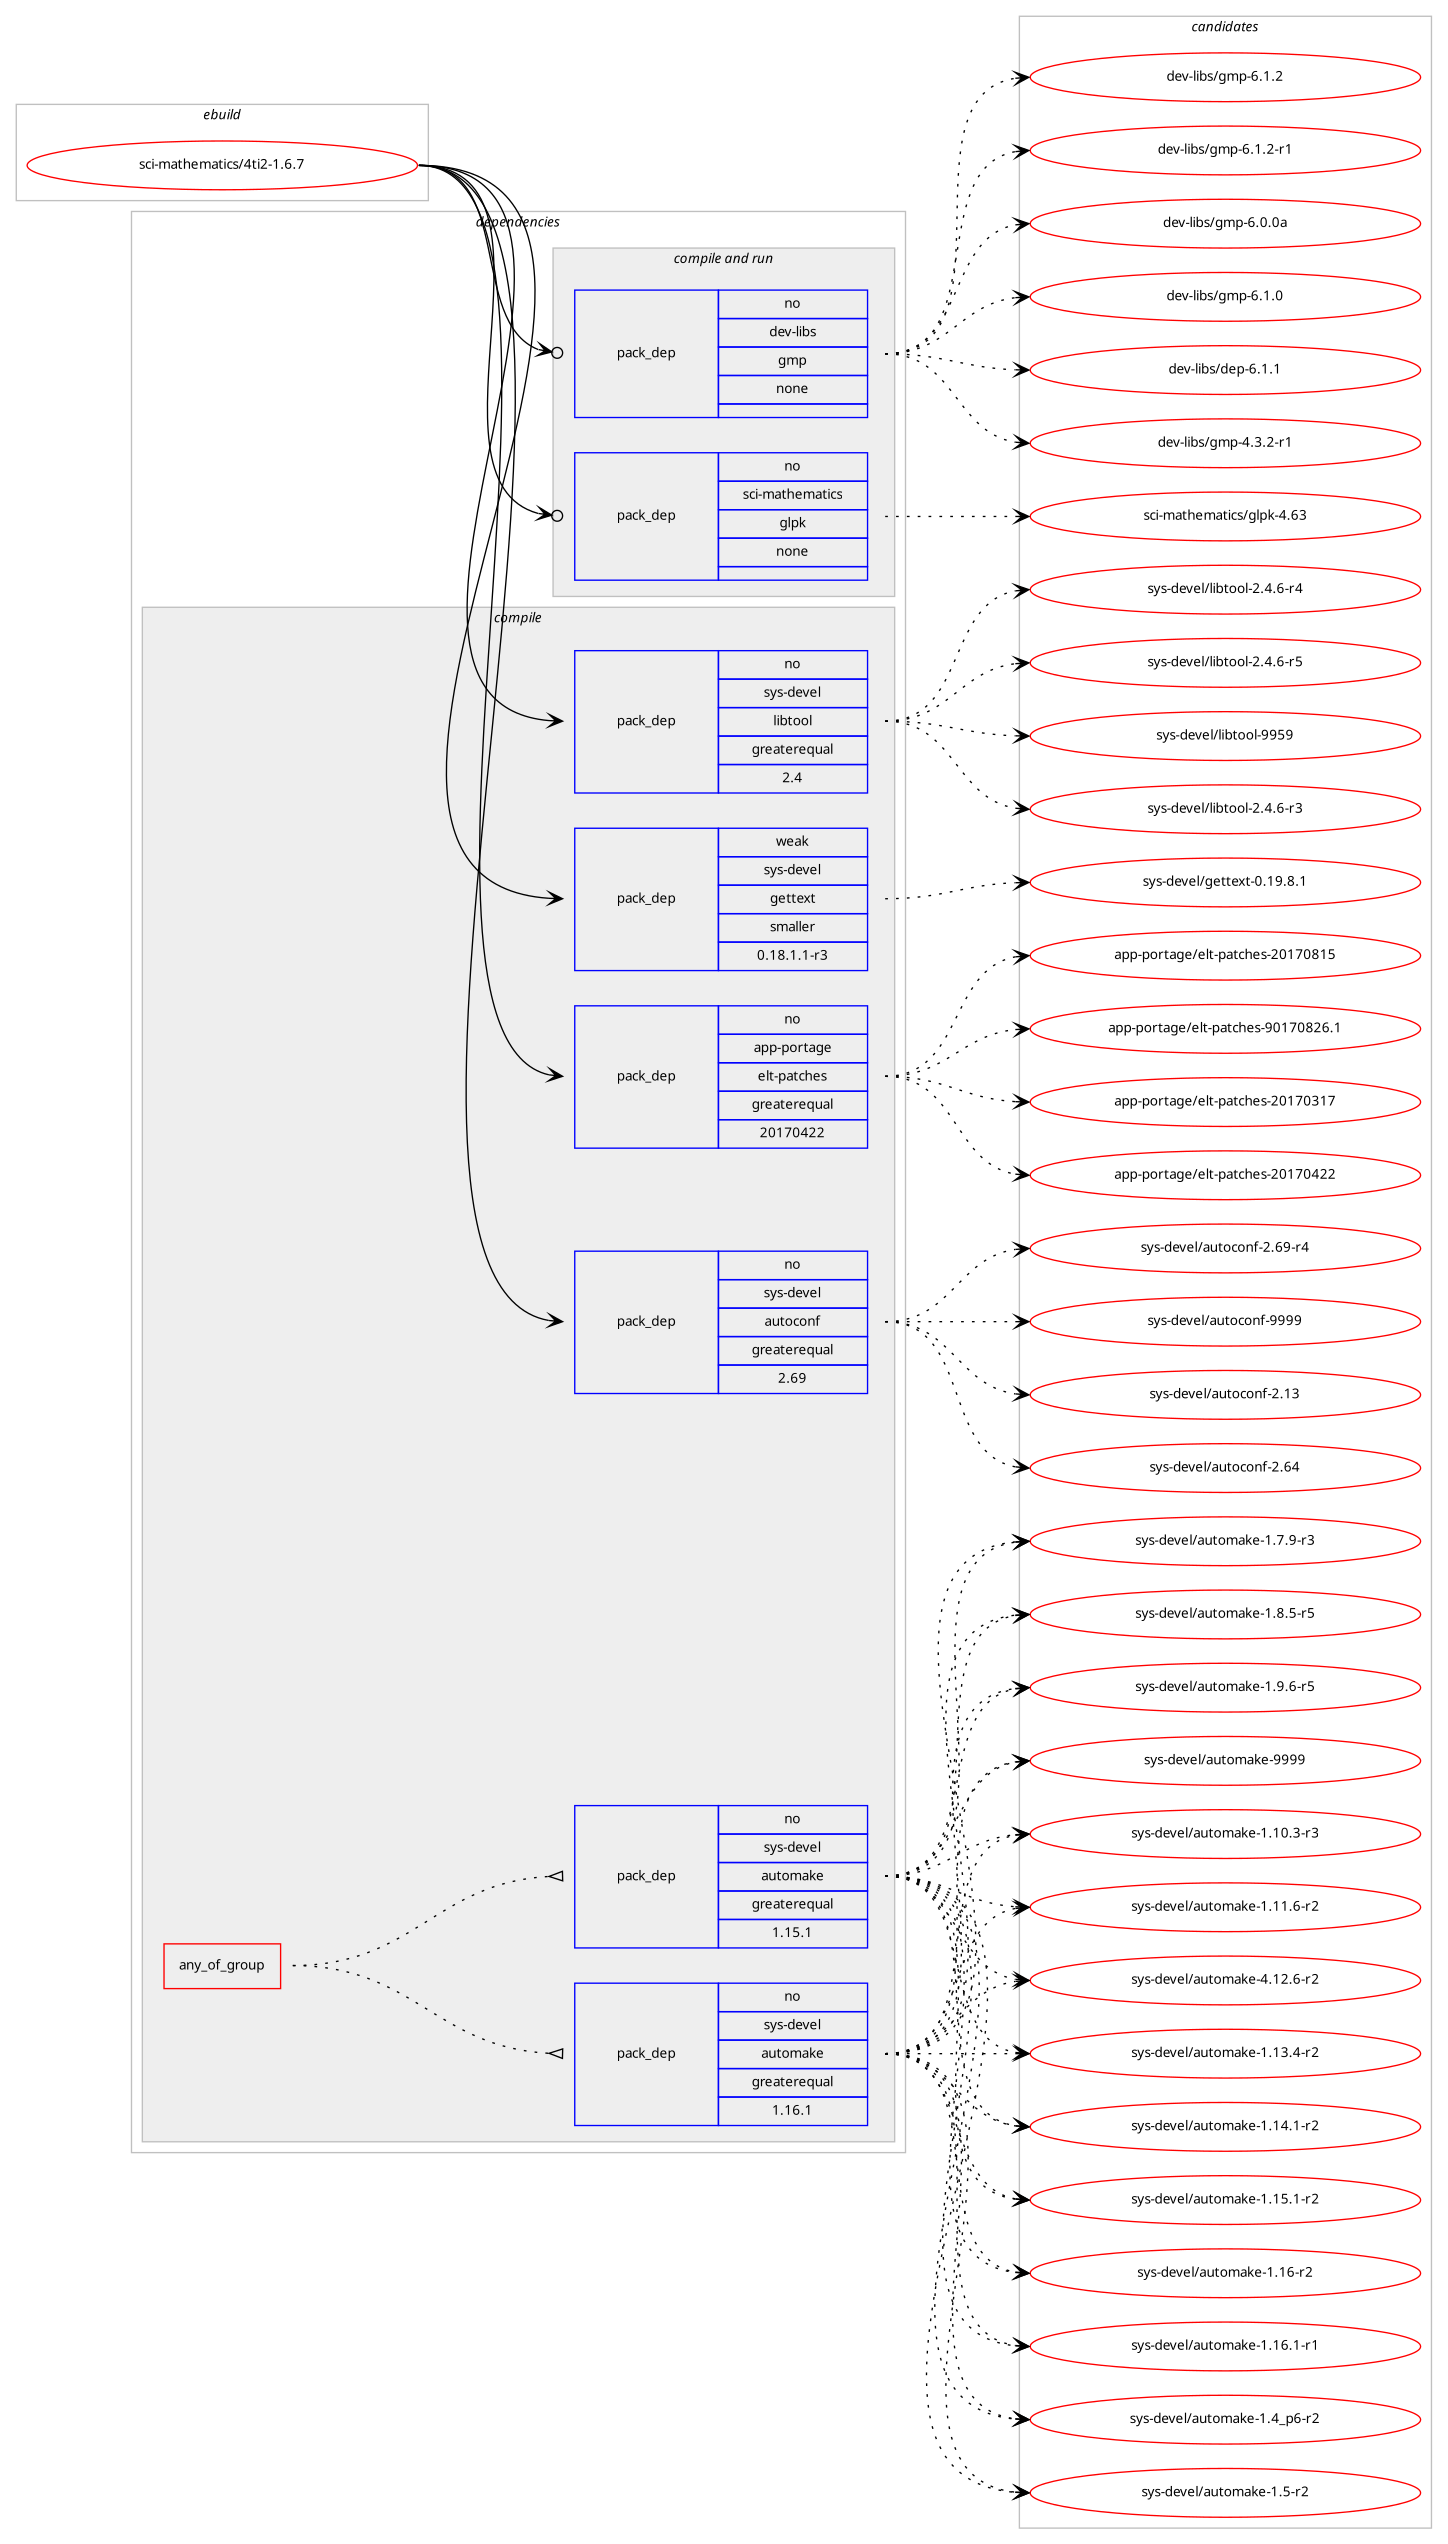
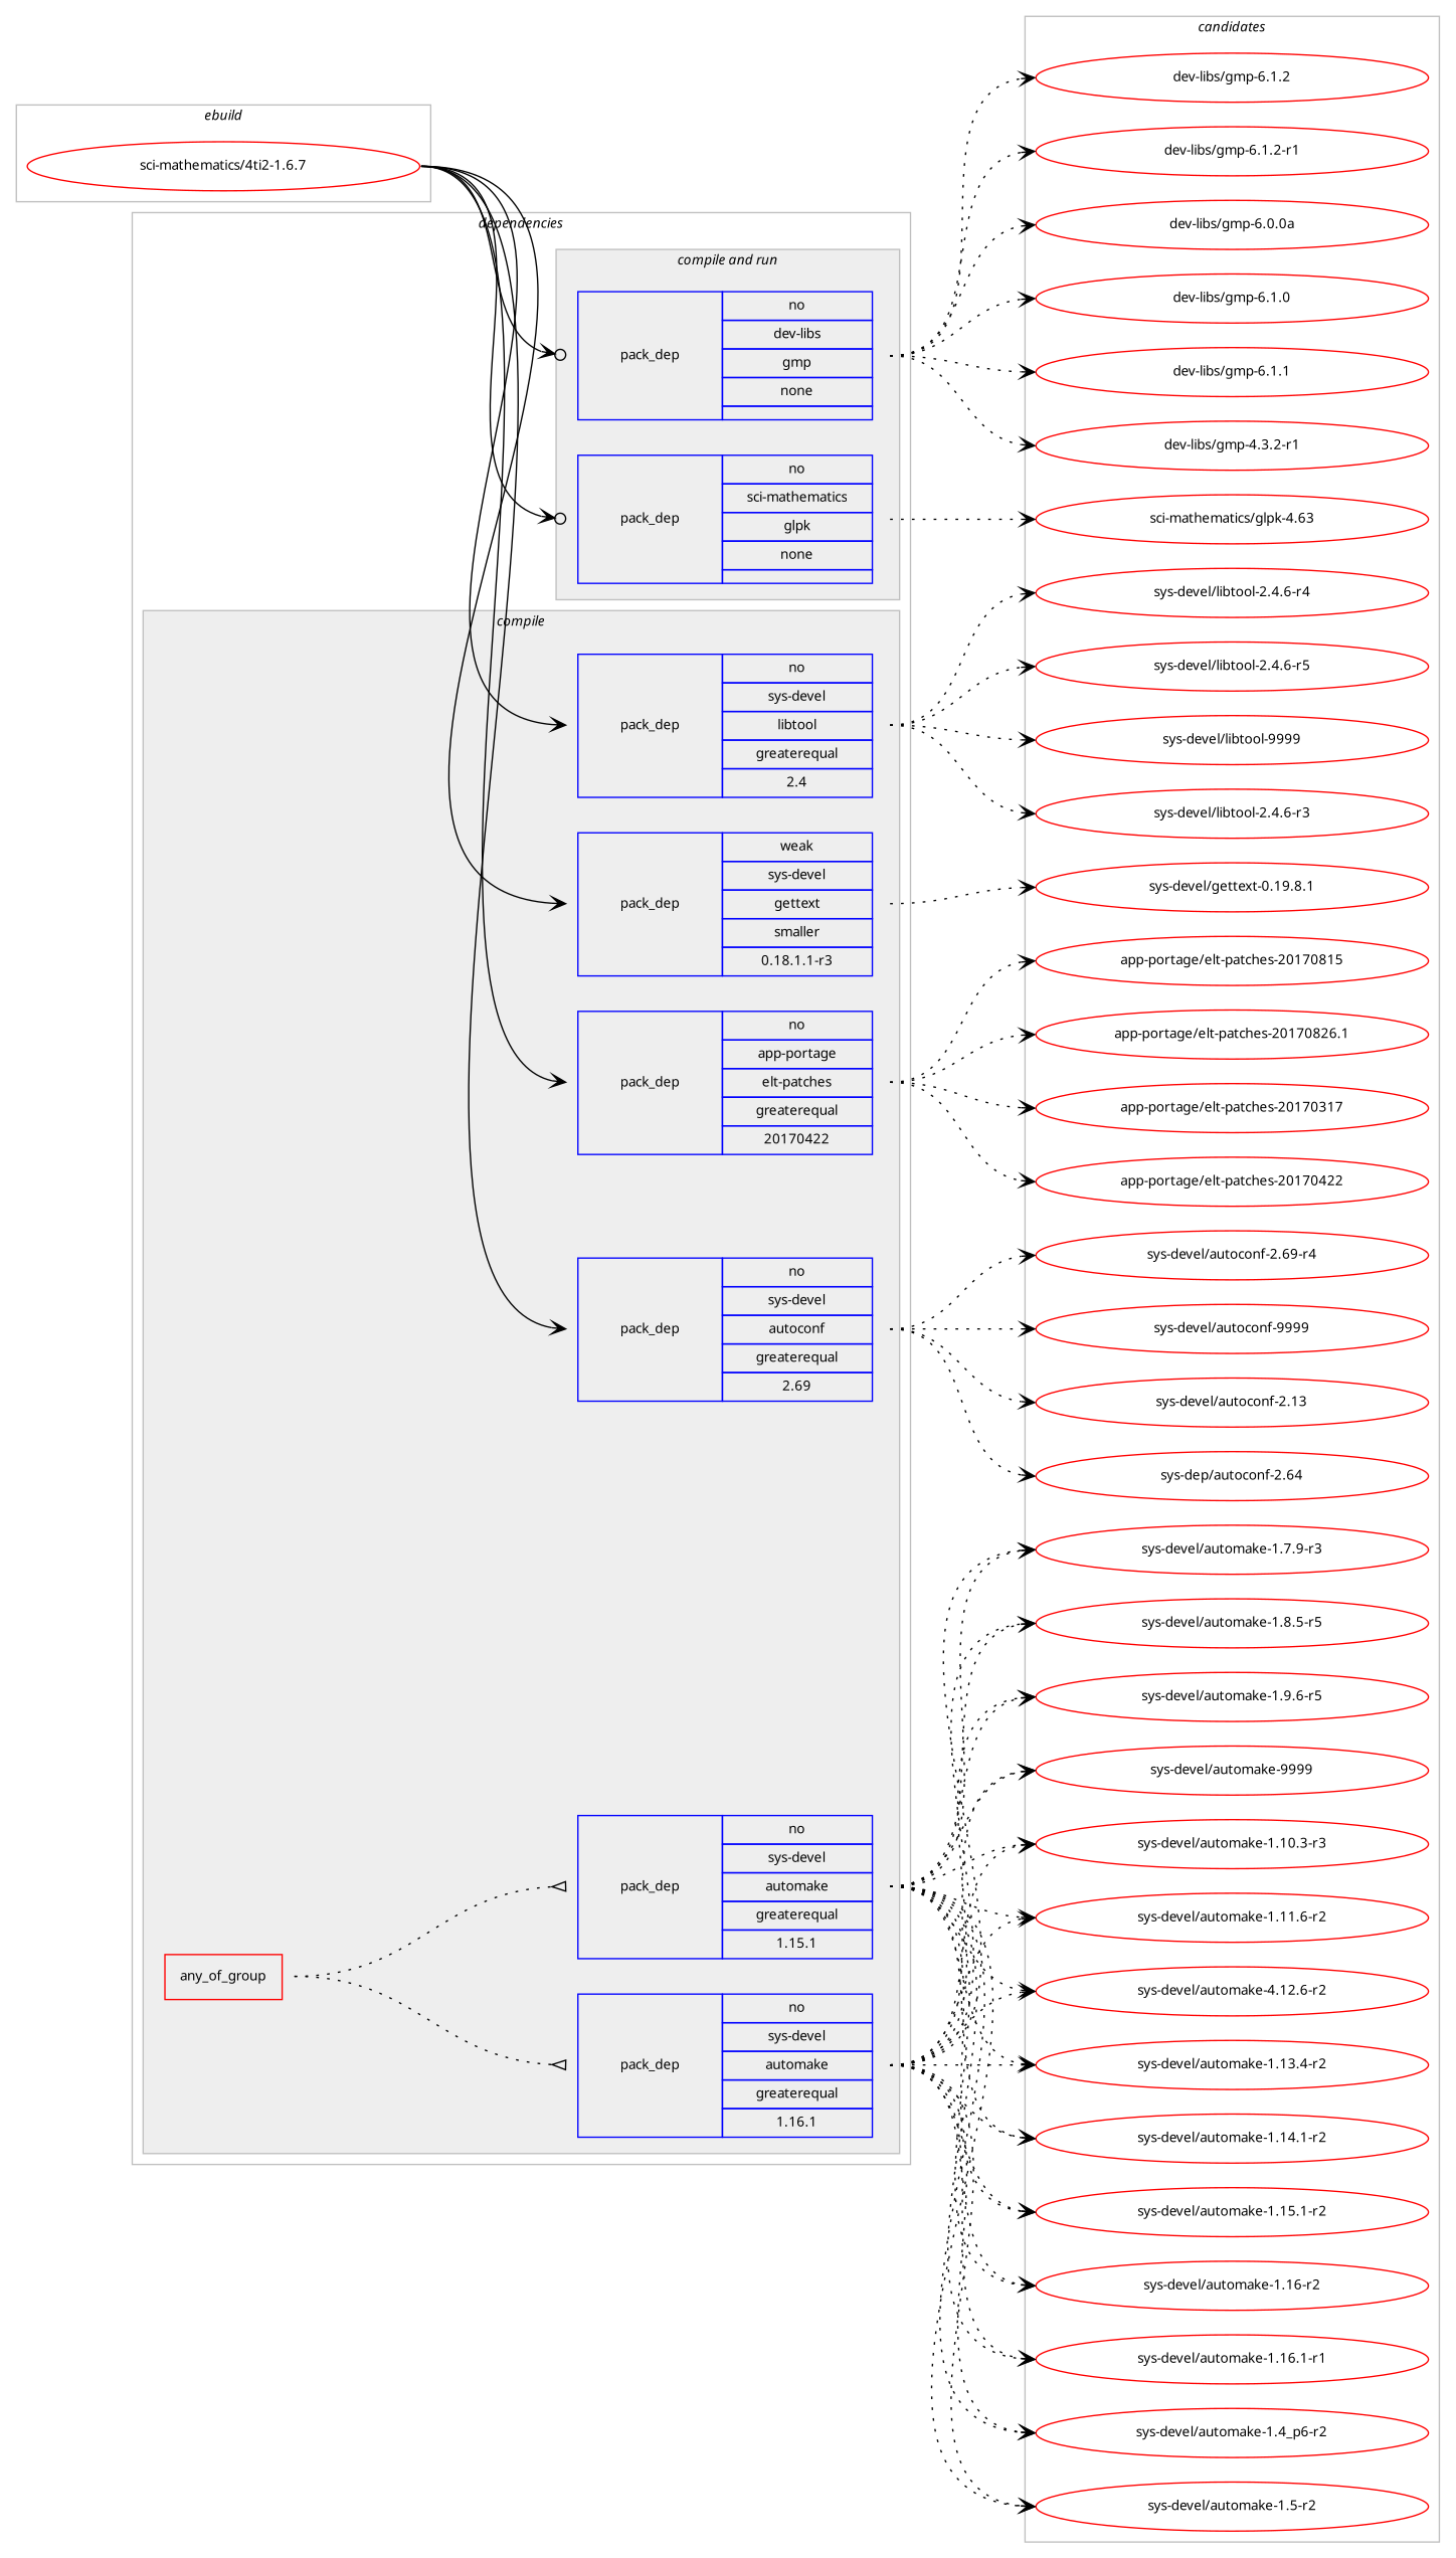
  digraph {
    compound=true
    concentrate=true
    fontname="Noto Sans"
    fontsize=10
    newrank=true
    rankdir=LR
    ranksep=1.5
    node [color=red fontname="Noto Sans" fontsize=10]
    edge [arrowhead=vee fontname="Noto Sans" headport=w style=dotted tailport=e weight=100]
    n1 [label="sci-mathematics/4ti2-1.6.7" width=4]
    n2 [color=blue label=<<TABLE BORDER="0" CELLBORDER="1" CELLSPACING="0" CELLPADDING="4" WIDTH="220"><TR><TD ROWSPAN="6" CELLPADDING="30">pack_dep</TD></TR><TR><TD WIDTH="110">no</TD></TR><TR><TD>sys-devel</TD></TR><TR><TD>automake</TD></TR><TR><TD>greaterequal</TD></TR><TR><TD>1.16.1</TD></TR></TABLE>> shape=none]
    n3 [color=blue label=<<TABLE BORDER="0" CELLBORDER="1" CELLSPACING="0" CELLPADDING="4" WIDTH="220"><TR><TD ROWSPAN="6" CELLPADDING="30">pack_dep</TD></TR><TR><TD WIDTH="110">no</TD></TR><TR><TD>sys-devel</TD></TR><TR><TD>automake</TD></TR><TR><TD>greaterequal</TD></TR><TR><TD>1.15.1</TD></TR></TABLE>> shape=none]
    n4 [label=<<TABLE BORDER="0" CELLBORDER="1" CELLSPACING="0" CELLPADDING="4"><TR><TD CELLPADDING="10">any_of_group</TD></TR></TABLE>> shape=none]
    n5 [color=blue label=<<TABLE BORDER="0" CELLBORDER="1" CELLSPACING="0" CELLPADDING="4" WIDTH="220"><TR><TD ROWSPAN="6" CELLPADDING="30">pack_dep</TD></TR><TR><TD WIDTH="110">no</TD></TR><TR><TD>app-portage</TD></TR><TR><TD>elt-patches</TD></TR><TR><TD>greaterequal</TD></TR><TR><TD>20170422</TD></TR></TABLE>> shape=none]
    n6 [color=blue label=<<TABLE BORDER="0" CELLBORDER="1" CELLSPACING="0" CELLPADDING="4" WIDTH="220"><TR><TD ROWSPAN="6" CELLPADDING="30">pack_dep</TD></TR><TR><TD WIDTH="110">no</TD></TR><TR><TD>sys-devel</TD></TR><TR><TD>autoconf</TD></TR><TR><TD>greaterequal</TD></TR><TR><TD>2.69</TD></TR></TABLE>> shape=none]
    n7 [color=blue label=<<TABLE BORDER="0" CELLBORDER="1" CELLSPACING="0" CELLPADDING="4" WIDTH="220"><TR><TD ROWSPAN="6" CELLPADDING="30">pack_dep</TD></TR><TR><TD WIDTH="110">no</TD></TR><TR><TD>sys-devel</TD></TR><TR><TD>libtool</TD></TR><TR><TD>greaterequal</TD></TR><TR><TD>2.4</TD></TR></TABLE>> shape=none]
    n8 [color=blue label=<<TABLE BORDER="0" CELLBORDER="1" CELLSPACING="0" CELLPADDING="4" WIDTH="220"><TR><TD ROWSPAN="6" CELLPADDING="30">pack_dep</TD></TR><TR><TD WIDTH="110">weak</TD></TR><TR><TD>sys-devel</TD></TR><TR><TD>gettext</TD></TR><TR><TD>smaller</TD></TR><TR><TD>0.18.1.1-r3</TD></TR></TABLE>> shape=none]
    n9 [color=blue label=<<TABLE BORDER="0" CELLBORDER="1" CELLSPACING="0" CELLPADDING="4" WIDTH="220"><TR><TD ROWSPAN="6" CELLPADDING="30">pack_dep</TD></TR><TR><TD WIDTH="110">no</TD></TR><TR><TD>dev-libs</TD></TR><TR><TD>gmp</TD></TR><TR><TD>none</TD></TR><TR><TD></TD></TR></TABLE>> shape=none]
    n10 [color=blue label=<<TABLE BORDER="0" CELLBORDER="1" CELLSPACING="0" CELLPADDING="4" WIDTH="220"><TR><TD ROWSPAN="6" CELLPADDING="30">pack_dep</TD></TR><TR><TD WIDTH="110">no</TD></TR><TR><TD>sci-mathematics</TD></TR><TR><TD>glpk</TD></TR><TR><TD>none</TD></TR><TR><TD></TD></TR></TABLE>> shape=none]
    n11 [label="sys-devel/automake-1.10.3-r3" width=4]
    n12 [label="sys-devel/automake-1.11.6-r2" width=4]
    n13 [label="sys-devel/automake-4.12.6-r2" width=4]
    n14 [label="sys-devel/automake-1.13.4-r2" width=4]
    n15 [label="sys-devel/automake-1.14.1-r2" width=4]
    n16 [label="sys-devel/automake-1.15.1-r2" width=4]
    n17 [label="sys-devel/automake-1.16-r2" width=4]
    n18 [label="sys-devel/automake-1.16.1-r1" width=4]
    n19 [label="sys-devel/automake-1.4_p6-r2" width=4]
    n20 [label="sys-devel/automake-1.5-r2" width=4]
    n21 [label="sys-devel/automake-1.7.9-r3" width=4]
    n22 [label="sys-devel/automake-1.8.5-r5" width=4]
    n23 [label="sys-devel/automake-1.9.6-r5" width=4]
    n24 [label="sys-devel/automake-9999" width=4]
    n25 [label="app-portage/elt-patches-20170317" width=4]
    n26 [label="app-portage/elt-patches-20170422" width=4]
    n27 [label="app-portage/elt-patches-20170815" width=4]
-   n28 [label="app-portage/elt-patches-90170826.1" width=4]
+   n28 [label="app-portage/elt-patches-20170826.1" width=4]
    n29 [label="sys-devel/autoconf-2.13" width=4]
-   n30 [label="sys-devel/autoconf-2.64" width=4]
+   n30 [label="sys-dep/autoconf-2.64" width=4]
    n31 [label="sys-devel/autoconf-2.69-r4" width=4]
    n32 [label="sys-devel/autoconf-9999" width=4]
    n33 [label="sys-devel/libtool-2.4.6-r3" width=4]
    n34 [label="sys-devel/libtool-2.4.6-r4" width=4]
    n35 [label="sys-devel/libtool-2.4.6-r5" width=4]
-   n36 [label="sys-devel/libtool-9959" width=4]
+   n36 [label="sys-devel/libtool-9999" width=4]
    n37 [label="sys-devel/gettext-0.19.8.1" width=4]
    n38 [label="dev-libs/gmp-6.0.0a" width=4]
    n39 [label="dev-libs/gmp-6.1.0" width=4]
-   n40 [label="dev-libs/dep-6.1.1" width=4]
+   n40 [label="dev-libs/gmp-6.1.1" width=4]
    n41 [label="dev-libs/gmp-4.3.2-r1" width=4]
    n42 [label="dev-libs/gmp-6.1.2" width=4]
    n43 [label="dev-libs/gmp-6.1.2-r1" width=4]
    n44 [label="sci-mathematics/glpk-4.63" width=4]
    subgraph cluster_1 {
      color=gray
      label=<<i>ebuild</i>>
      rank=same
      n1
    }
    subgraph cluster_2 {
      color=gray
      label=<<i>dependencies</i>>
      subgraph cluster_3 {
        color=gray
        fillcolor="#eeeeee"
        label=<<i>compile</i>>
        style=filled
        subgraph sub_4 {
          color=gray
          fillcolor="#eeeeee"
          label=<<i>compile</i>>
          style=filled
          n4
          subgraph sub_5 {
            color=gray
            fillcolor="#eeeeee"
            label=<<i>compile</i>>
            style=filled
            n2
          }
          subgraph sub_6 {
            color=gray
            fillcolor="#eeeeee"
            label=<<i>compile</i>>
            style=filled
            n3
          }
        }
        subgraph sub_7 {
          color=gray
          fillcolor="#eeeeee"
          label=<<i>compile</i>>
          style=filled
          n5
        }
        subgraph sub_8 {
          color=gray
          fillcolor="#eeeeee"
          label=<<i>compile</i>>
          style=filled
          n6
        }
        subgraph sub_9 {
          color=gray
          fillcolor="#eeeeee"
          label=<<i>compile</i>>
          style=filled
          n7
        }
        subgraph sub_10 {
          color=gray
          fillcolor="#eeeeee"
          label=<<i>compile</i>>
          style=filled
          n8
        }
      }
      subgraph cluster_11 {
        color=gray
        fillcolor="#eeeeee"
        label=<<i>compile and run</i>>
        style=filled
        subgraph sub_12 {
          color=gray
          fillcolor="#eeeeee"
          label=<<i>compile and run</i>>
          style=filled
          n9
        }
        subgraph sub_13 {
          color=gray
          fillcolor="#eeeeee"
          label=<<i>compile and run</i>>
          style=filled
          n10
        }
      }
      subgraph cluster_14 {
        color=gray
        fillcolor="#eeeeee"
        label=<<i>run</i>>
        style=filled
      }
    }
    subgraph cluster_15 {
      color=gray
      label=<<i>candidates</i>>
      rank=same
      subgraph sub_16 {
        color=black
        label=<<i>candidates</i>>
        nodesep=1
        rank=same
        n11
        n12
        n13
        n14
        n15
        n16
        n17
        n18
        n19
        n20
        n21
        n22
        n23
        n24
      }
      subgraph sub_17 {
        color=black
        label=<<i>candidates</i>>
        nodesep=1
        rank=same
        n11
        n12
        n13
        n14
        n15
        n16
        n17
        n18
        n19
        n20
        n21
        n22
        n23
        n24
      }
      subgraph sub_18 {
        color=black
        label=<<i>candidates</i>>
        nodesep=1
        rank=same
        n25
        n26
        n27
        n28
      }
      subgraph sub_19 {
        color=black
        label=<<i>candidates</i>>
        nodesep=1
        rank=same
        n29
        n30
        n31
        n32
      }
      subgraph sub_20 {
        color=black
        label=<<i>candidates</i>>
        nodesep=1
        rank=same
        n33
        n34
        n35
        n36
      }
      subgraph sub_21 {
        color=black
        label=<<i>candidates</i>>
        nodesep=1
        rank=same
        n37
      }
      subgraph sub_22 {
        color=black
        label=<<i>candidates</i>>
        nodesep=1
        rank=same
        n38
        n39
        n40
        n41
        n42
        n43
      }
      subgraph sub_23 {
        color=black
        label=<<i>candidates</i>>
        nodesep=1
        rank=same
        n44
      }
    }
    n1 -> n5 [style=solid weight=20]
    n1 -> n6 [style=solid weight=20]
    n1 -> n7 [style=solid weight=20]
    n1 -> n8 [style=solid weight=20]
    n1 -> n9 [arrowhead=odotvee style=solid weight=20]
    n1 -> n10 [arrowhead=odotvee style=solid weight=20]
    n2 -> n11
    n2 -> n12
    n2 -> n13
    n2 -> n14
    n2 -> n15
    n2 -> n16
    n2 -> n17
    n2 -> n18
    n2 -> n19
    n2 -> n20
    n2 -> n21
    n2 -> n22
    n2 -> n23
    n2 -> n24
    n3 -> n11
    n3 -> n12
    n3 -> n13
    n3 -> n14
    n3 -> n15
    n3 -> n16
    n3 -> n17
    n3 -> n18
    n3 -> n19
    n3 -> n20
    n3 -> n21
    n3 -> n22
    n3 -> n23
    n3 -> n24
    n4 -> n2 [arrowhead=oinv weight=20]
    n4 -> n3 [arrowhead=oinv weight=20]
    n5 -> n25
    n5 -> n26
    n5 -> n27
    n5 -> n28
    n6 -> n29
    n6 -> n30
    n6 -> n31
    n6 -> n32
    n7 -> n33
    n7 -> n34
    n7 -> n35
    n7 -> n36
    n8 -> n37
    n9 -> n38
    n9 -> n39
    n9 -> n40
    n9 -> n41
    n9 -> n42
    n9 -> n43
    n10 -> n44
  }
